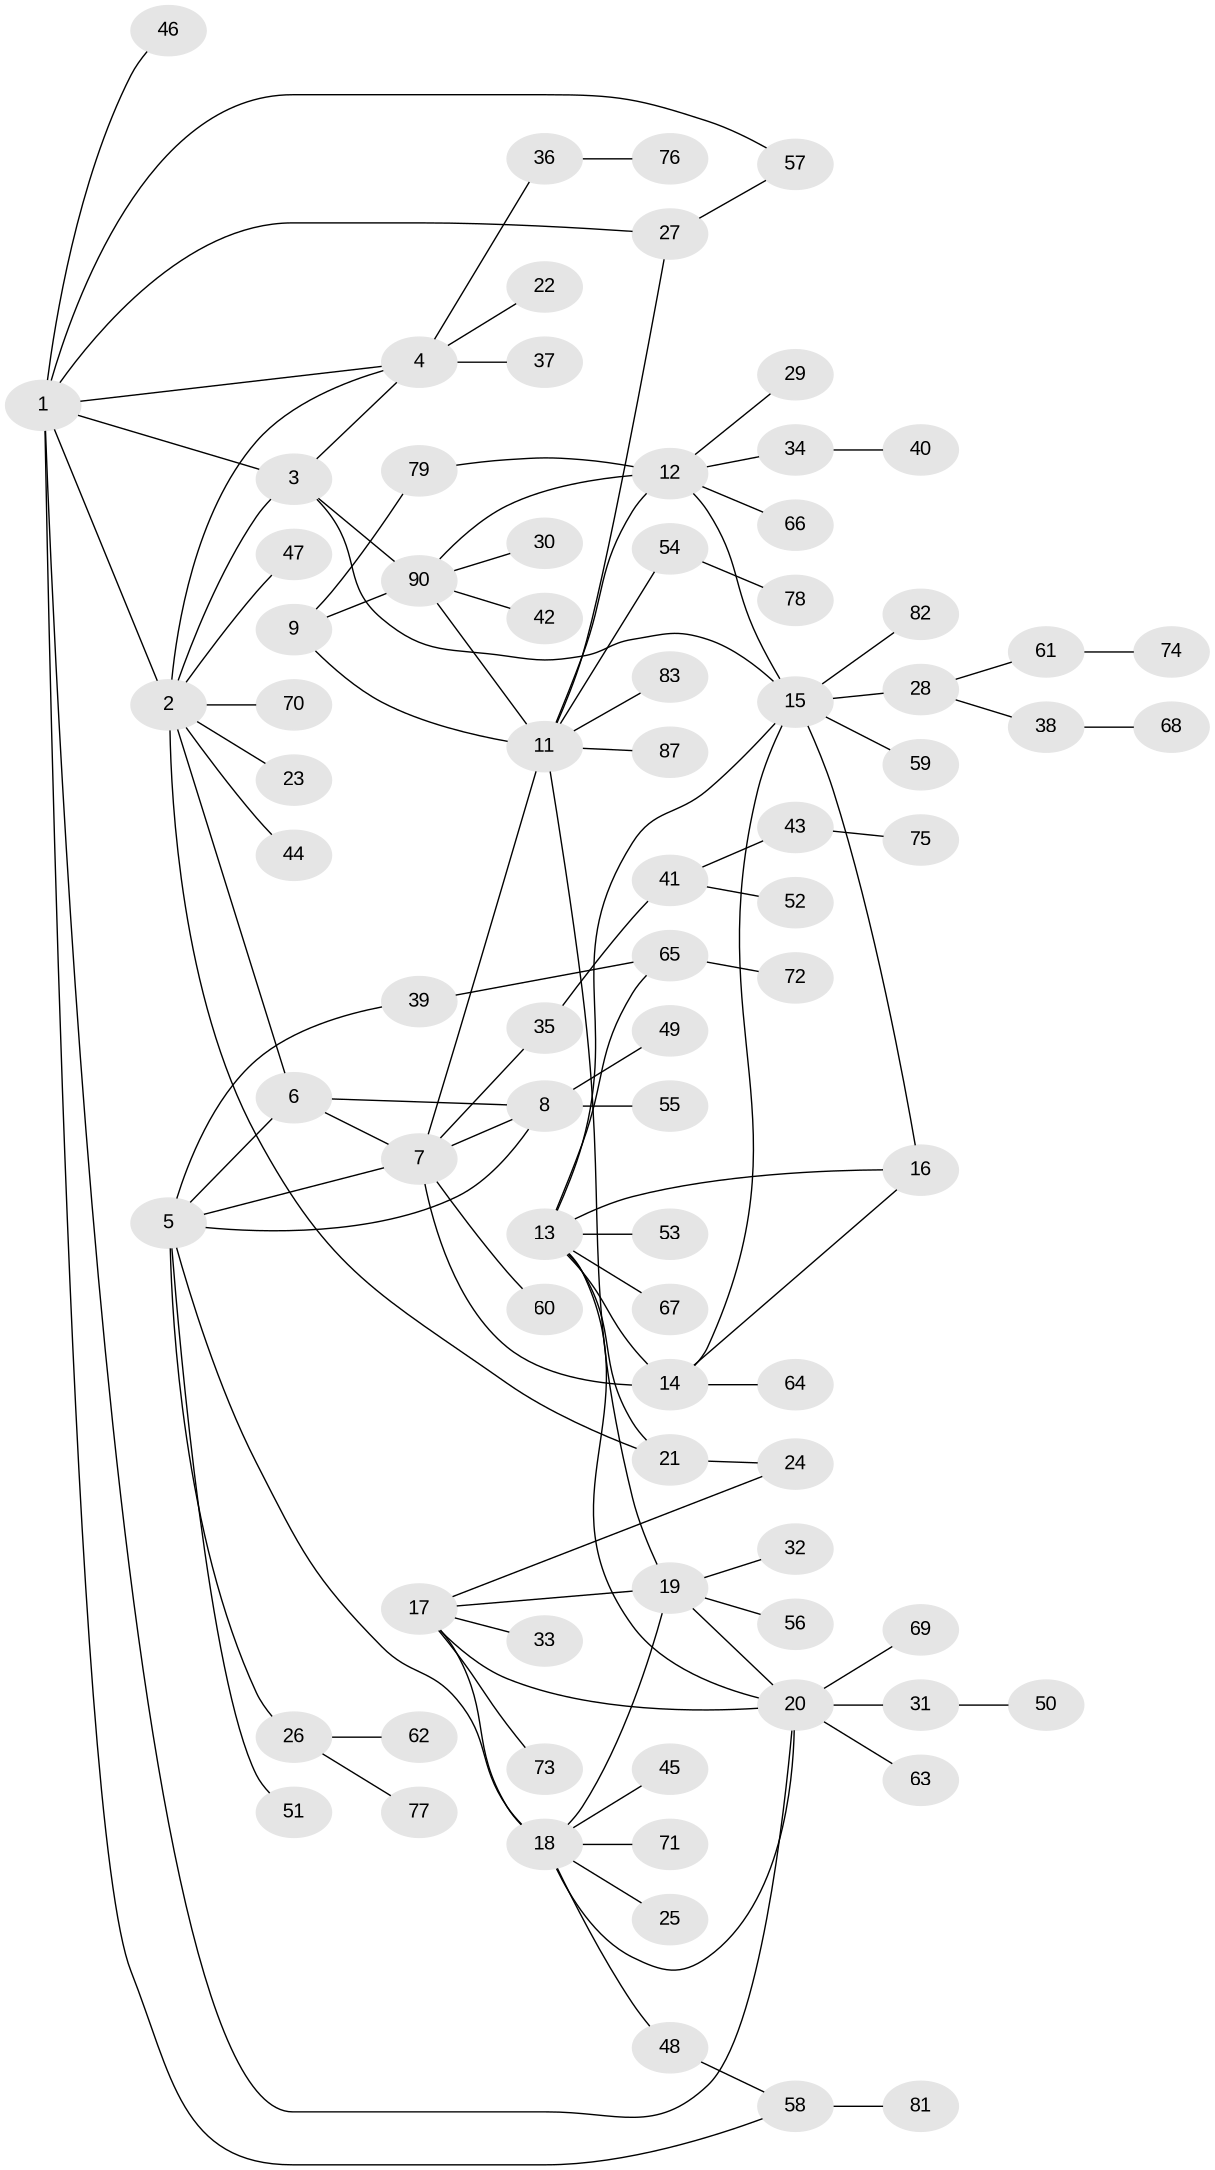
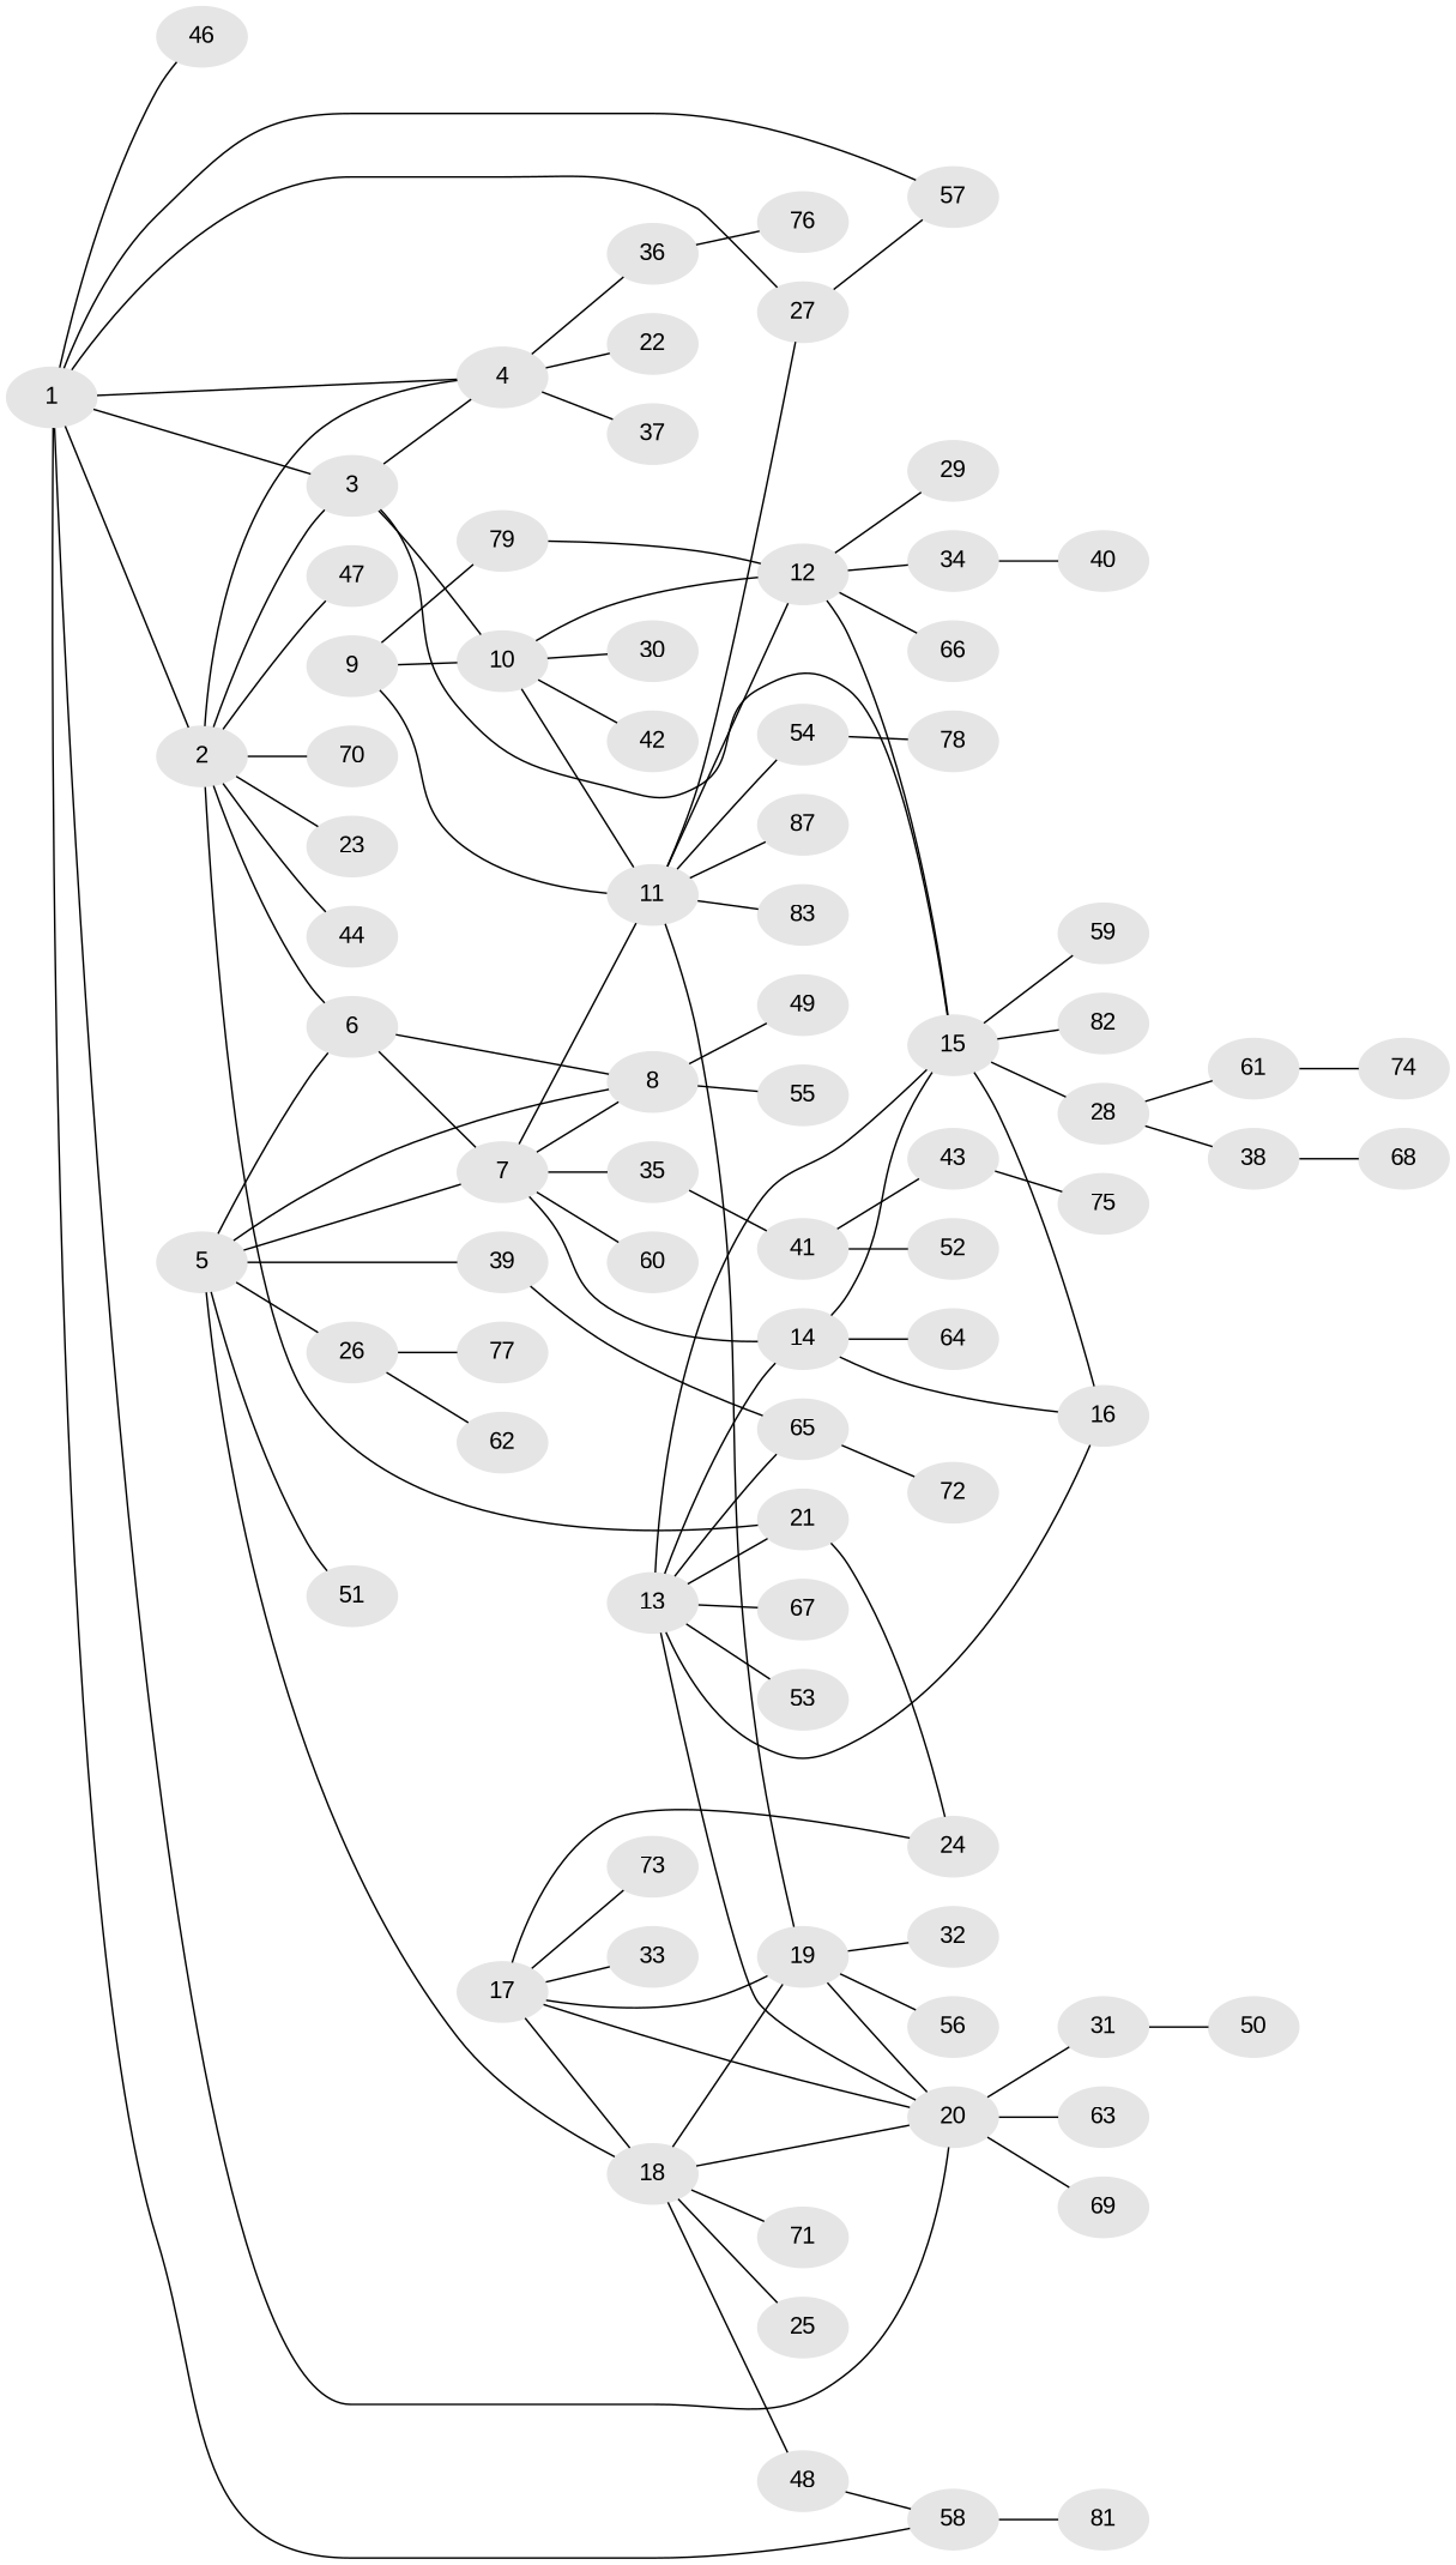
  graph {
    fontname="Liberation Sans"
    rankdir=LR
    node [color=gray90 fontname="Liberation Sans" style=filled]
    edge [fontname="Liberation Sans"]
    1
    2
    3
    4
    20
    27
    46
    57
    58
    6
    21
    23
    44
    47
    70
-   10 [label=90]
+   10
    15
    22
    36
    37
    31
    63
    69
    81
    7
    8
    24
    11
    12
    30
    42
    16
    28
    59
    82
    76
    5
    18
    26
    39
    51
    14
    35
    60
    49
    55
    19
    25
-   45
    48
    71
    62
    77
    65
    54
    n56 [label=87]
    83
    64
    41
    9
    79
    29
    34
    66
    32
    56
    78
    40
    13
    53
    67
    72
    38
    61
    17
    73
    33
    50
    68
    74
    43
    52
    75
    1 -- 2
    1 -- 3
    1 -- 4
    1 -- 20
    1 -- 27
    1 -- 46
    1 -- 57
    1 -- 58
    2 -- 3
    2 -- 4
    2 -- 6
    2 -- 21
    2 -- 23
    2 -- 44
    2 -- 47
    2 -- 70
    3 -- 4
    3 -- 10
    3 -- 15
    4 -- 22
    4 -- 36
    4 -- 37
    20 -- 31
    20 -- 63
    20 -- 69
    27 -- 57
    58 -- 81
    6 -- 7
    6 -- 8
    21 -- 24
    10 -- 11
    10 -- 12
    10 -- 30
    10 -- 42
    15 -- 16
    15 -- 28
    15 -- 59
    15 -- 82
    36 -- 76
    31 -- 50
    7 -- 8
    7 -- 11
    7 -- 14
    7 -- 35
    7 -- 60
    8 -- 49
    8 -- 55
    11 -- 27
    11 -- 12
    11 -- 19
    11 -- 54
    11 -- n56
    11 -- 83
    12 -- 15
    12 -- 29
    12 -- 34
    12 -- 66
    28 -- 38
    28 -- 61
    5 -- 6
    5 -- 7
    5 -- 8
    5 -- 18
    5 -- 26
    5 -- 39
    5 -- 51
    18 -- 20
    18 -- 19
    18 -- 25
-   18 -- 45
    18 -- 48
    18 -- 71
    26 -- 62
    26 -- 77
    39 -- 65
    14 -- 15
    14 -- 16
    14 -- 64
    35 -- 41
    19 -- 20
    19 -- 32
    19 -- 56
    48 -- 58
    65 -- 72
    54 -- 78
    41 -- 43
    41 -- 52
    9 -- 10
    9 -- 11
    9 -- 79
    79 -- 12
    34 -- 40
    13 -- 20
    13 -- 21
    13 -- 15
    13 -- 16
    13 -- 14
    13 -- 65
    13 -- 53
    13 -- 67
    38 -- 68
    61 -- 74
    17 -- 20
    17 -- 24
    17 -- 18
    17 -- 19
    17 -- 73
    17 -- 33
    43 -- 75
  }
